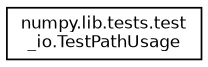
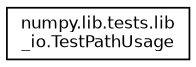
  digraph {
    rankdir=LR
-   n1 [color=black fillcolor=white fontname=Helvetica fontsize=10 height=0.2 label="numpy.lib.tests.test\l_io.TestPathUsage" shape=record style=filled width=0.4]
+   n1 [color=black fillcolor=white fontname=Helvetica fontsize=10 height=0.2 label="numpy.lib.tests.lib\l_io.TestPathUsage" shape=record style=filled width=0.4]
  }
